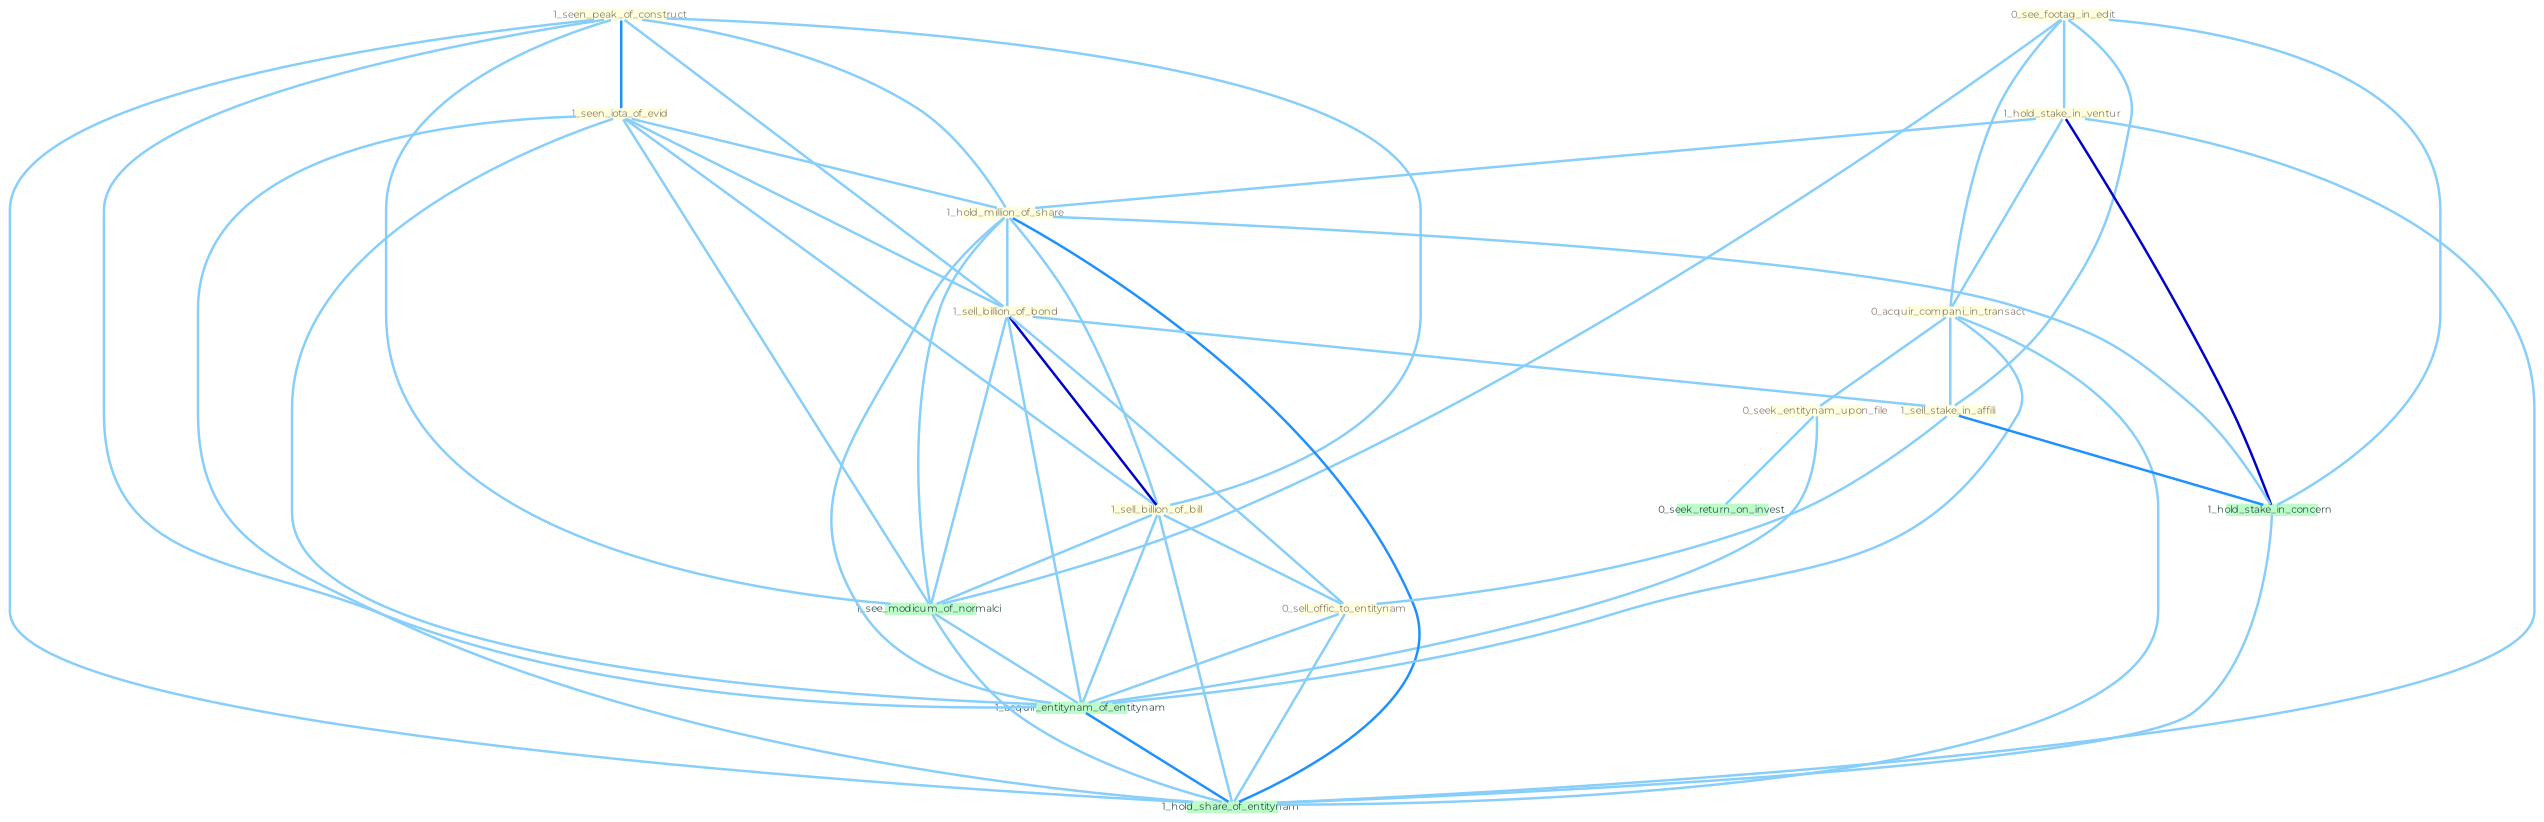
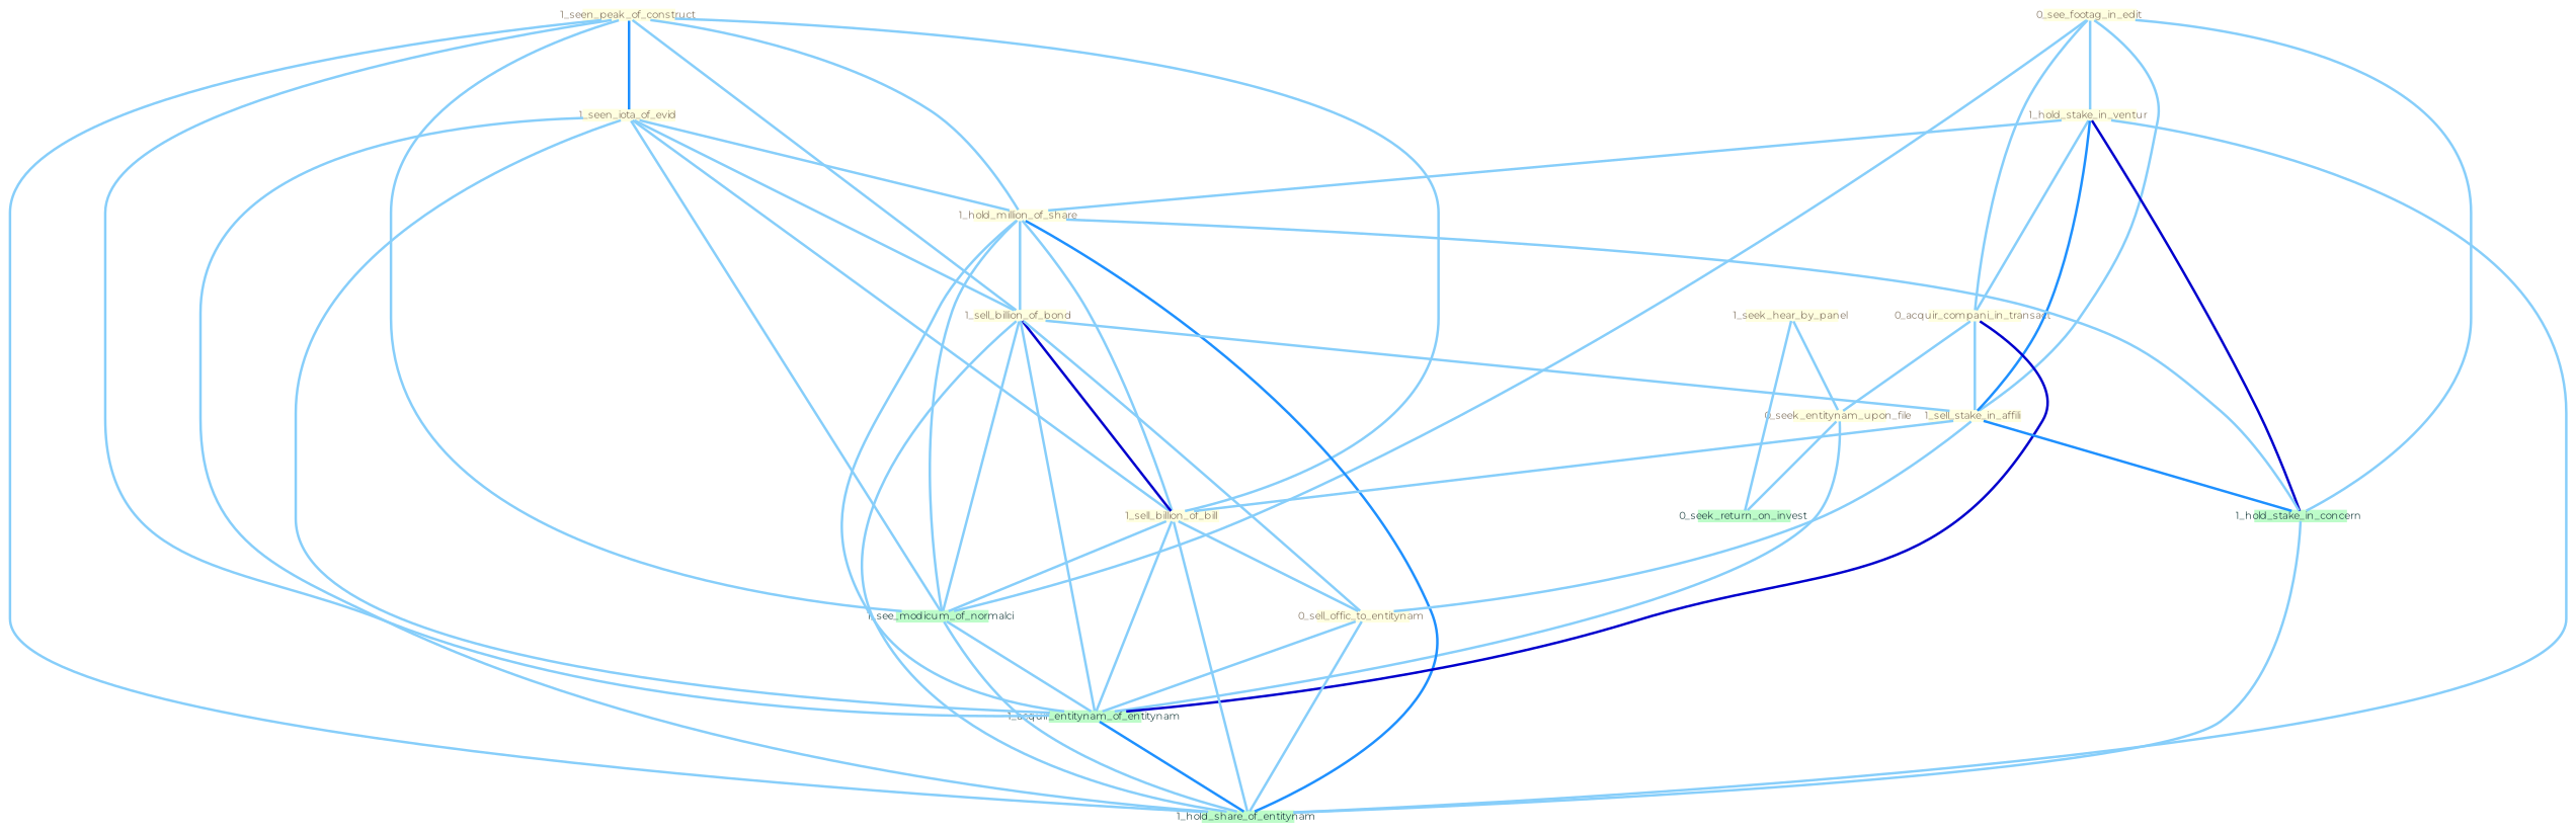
  graph {
    fontname=Montserrat
    node [color="#ffffe0" fixedsize=true fontcolor="#8b7d6b" fontname=Montserrat fontsize=4 shape=polygon style=filled]
    edge [color="#87cefa" fontname=Montserrat w=1]
    "1_seen_peak_of_construct " [height=.06 width=.5]
+   "1_seek_hear_by_panel " [height=.06 width=.5]
    "0_see_footag_in_edit " [height=.06 width=.5]
    "1_seen_iota_of_evid " [height=.06 width=.5]
    "0_seek_entitynam_upon_file " [height=.06 width=.5]
    "1_hold_stake_in_ventur " [height=.06 width=.5]
    "1_hold_million_of_share " [height=.06 width=.5]
    "1_sell_billion_of_bond " [height=.06 width=.5]
    "0_acquir_compani_in_transact " [height=.06 width=.5]
    "1_sell_stake_in_affili " [height=.06 width=.5]
    "1_sell_billion_of_bill " [height=.06 width=.5]
    "0_sell_offic_to_entitynam " [height=.06 width=.5]
    "1_see_modicum_of_normalci " [color="#BDFCC9" fontcolor="#2f4f4f" height=.06 width=.5]
    "1_acquir_entitynam_of_entitynam " [color="#BDFCC9" fontcolor="#2f4f4f" height=.06 width=.5]
    "1_hold_share_of_entitynam " [color="#BDFCC9" fontcolor="#2f4f4f" height=.06 width=.5]
    "0_seek_return_on_invest " [color="#BDFCC9" fontcolor="#2f4f4f" height=.06 width=.5]
    "1_hold_stake_in_concern " [color="#BDFCC9" fontcolor="#2f4f4f" height=.06 width=.5]
    subgraph sub_1 {
      "1_seen_peak_of_construct "
+     "1_seek_hear_by_panel "
      "0_see_footag_in_edit "
      "1_seen_iota_of_evid "
      "0_seek_entitynam_upon_file "
      "1_hold_stake_in_ventur "
      "1_hold_million_of_share "
      "1_sell_billion_of_bond "
      "0_acquir_compani_in_transact "
      "1_sell_stake_in_affili "
      "1_sell_billion_of_bill "
      "0_sell_offic_to_entitynam "
    }
    subgraph sub_2 {
    }
    "1_seen_peak_of_construct " -- "1_seen_iota_of_evid " [color="#1e90ff" w=2]
    "1_seen_peak_of_construct " -- "1_hold_million_of_share "
    "1_seen_peak_of_construct " -- "1_sell_billion_of_bond "
    "1_seen_peak_of_construct " -- "1_sell_billion_of_bill "
    "1_seen_peak_of_construct " -- "1_see_modicum_of_normalci "
    "1_seen_peak_of_construct " -- "1_acquir_entitynam_of_entitynam "
    "1_seen_peak_of_construct " -- "1_hold_share_of_entitynam "
+   "1_seek_hear_by_panel " -- "0_seek_entitynam_upon_file "
+   "1_seek_hear_by_panel " -- "0_seek_return_on_invest "
    "0_see_footag_in_edit " -- "1_hold_stake_in_ventur "
    "0_see_footag_in_edit " -- "0_acquir_compani_in_transact "
    "0_see_footag_in_edit " -- "1_sell_stake_in_affili "
    "0_see_footag_in_edit " -- "1_see_modicum_of_normalci "
    "0_see_footag_in_edit " -- "1_hold_stake_in_concern "
    "1_seen_iota_of_evid " -- "1_hold_million_of_share "
    "1_seen_iota_of_evid " -- "1_sell_billion_of_bond "
    "1_seen_iota_of_evid " -- "1_sell_billion_of_bill "
    "1_seen_iota_of_evid " -- "1_see_modicum_of_normalci "
    "1_seen_iota_of_evid " -- "1_acquir_entitynam_of_entitynam "
    "1_seen_iota_of_evid " -- "1_hold_share_of_entitynam "
    "0_seek_entitynam_upon_file " -- "1_acquir_entitynam_of_entitynam "
    "0_seek_entitynam_upon_file " -- "0_seek_return_on_invest "
    "1_hold_stake_in_ventur " -- "1_hold_million_of_share "
    "1_hold_stake_in_ventur " -- "0_acquir_compani_in_transact "
+   "1_hold_stake_in_ventur " -- "1_sell_stake_in_affili " [color="#1e90ff" w=2]
    "1_hold_stake_in_ventur " -- "1_hold_share_of_entitynam "
    "1_hold_stake_in_ventur " -- "1_hold_stake_in_concern " [color="#0000cd" w=3]
    "1_hold_million_of_share " -- "1_sell_billion_of_bond "
    "1_hold_million_of_share " -- "1_sell_billion_of_bill "
    "1_hold_million_of_share " -- "1_see_modicum_of_normalci "
    "1_hold_million_of_share " -- "1_acquir_entitynam_of_entitynam "
    "1_hold_million_of_share " -- "1_hold_share_of_entitynam " [color="#1e90ff" w=2]
    "1_hold_million_of_share " -- "1_hold_stake_in_concern "
    "1_sell_billion_of_bond " -- "1_sell_stake_in_affili "
    "1_sell_billion_of_bond " -- "1_sell_billion_of_bill " [color="#0000cd" w=3]
    "1_sell_billion_of_bond " -- "0_sell_offic_to_entitynam "
    "1_sell_billion_of_bond " -- "1_see_modicum_of_normalci "
    "1_sell_billion_of_bond " -- "1_acquir_entitynam_of_entitynam "
-   "0_acquir_compani_in_transact " -- "1_hold_share_of_entitynam "
+   "1_sell_billion_of_bond " -- "1_hold_share_of_entitynam "
    "0_acquir_compani_in_transact " -- "0_seek_entitynam_upon_file "
    "0_acquir_compani_in_transact " -- "1_sell_stake_in_affili "
-   "0_acquir_compani_in_transact " -- "1_acquir_entitynam_of_entitynam "
+   "0_acquir_compani_in_transact " -- "1_acquir_entitynam_of_entitynam " [color="#0000cd"]
+   "1_sell_stake_in_affili " -- "1_sell_billion_of_bill "
    "1_sell_stake_in_affili " -- "0_sell_offic_to_entitynam "
    "1_sell_stake_in_affili " -- "1_hold_stake_in_concern " [color="#1e90ff" w=2]
    "1_sell_billion_of_bill " -- "0_sell_offic_to_entitynam "
    "1_sell_billion_of_bill " -- "1_see_modicum_of_normalci "
    "1_sell_billion_of_bill " -- "1_acquir_entitynam_of_entitynam "
    "1_sell_billion_of_bill " -- "1_hold_share_of_entitynam "
    "0_sell_offic_to_entitynam " -- "1_acquir_entitynam_of_entitynam "
    "0_sell_offic_to_entitynam " -- "1_hold_share_of_entitynam "
    "1_see_modicum_of_normalci " -- "1_acquir_entitynam_of_entitynam "
    "1_see_modicum_of_normalci " -- "1_hold_share_of_entitynam "
    "1_acquir_entitynam_of_entitynam " -- "1_hold_share_of_entitynam " [color="#1e90ff" w=2]
    "1_hold_stake_in_concern " -- "1_hold_share_of_entitynam "
  }
